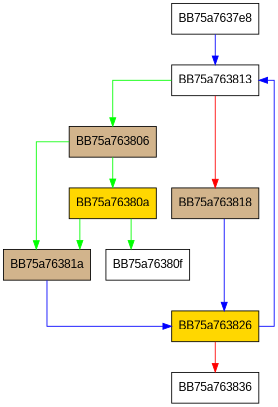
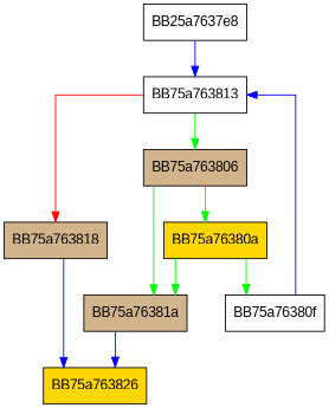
  digraph {
    fontname="Liberation Sans"
    splines=ortho
    node [fillcolor=white fontname="Liberation Sans" shape=box style=filled]
    edge [color=green fontname="Liberation Sans"]
-   BB75a7637e8
+   BB75a7637e8 [label=BB25a7637e8]
    BB75a763813
    BB75a763806 [fillcolor=tan]
    BB75a763818 [fillcolor=tan]
    BB75a76381a [fillcolor=tan]
    BB75a76380a [fillcolor=gold]
    BB75a763826 [fillcolor=gold]
    BB75a76380f
-   BB75a763836
    BB75a7637e8 -> BB75a763813 [color=blue]
    BB75a763813 -> BB75a763806
    BB75a763813 -> BB75a763818 [color=red]
    BB75a763806 -> BB75a76381a
    BB75a763806 -> BB75a76380a
    BB75a763818 -> BB75a763826 [color=blue]
    BB75a76381a -> BB75a763826 [color=blue]
    BB75a76380a -> BB75a76381a
    BB75a76380a -> BB75a76380f
-   BB75a763826 -> BB75a763836 [color=red]
-   BB75a763826 -> BB75a763813 [color=blue]
+   BB75a76380f -> BB75a763813 [color=blue]
  }
